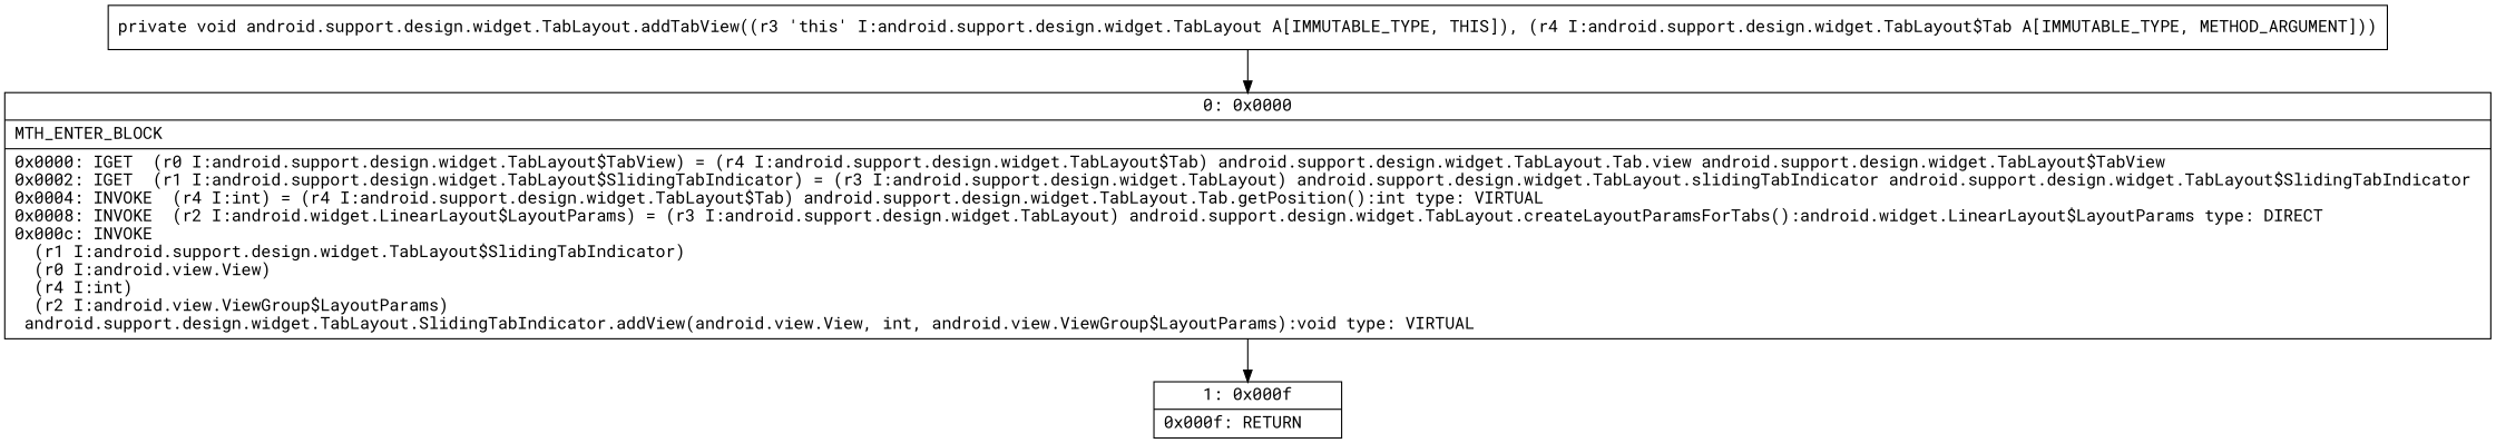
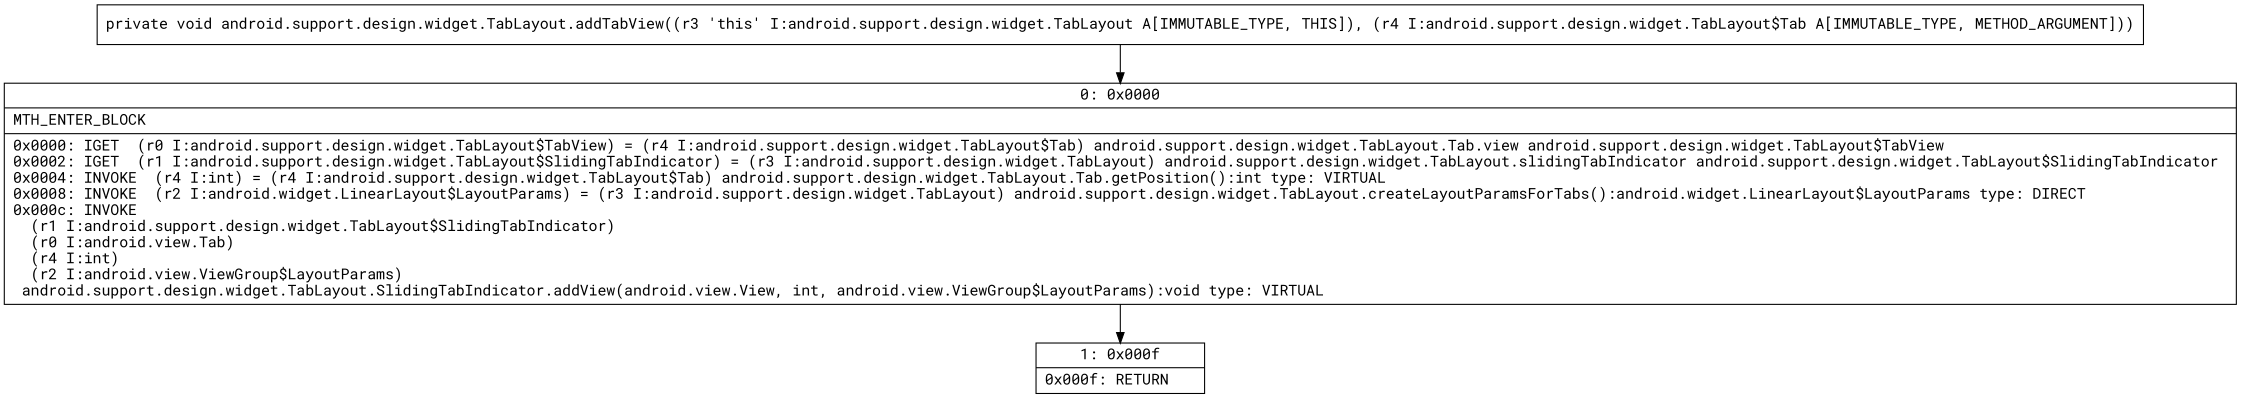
  digraph {
    fontname="Roboto Mono"
    node [shape=record fontname="Roboto Mono"]
    edge [fontname="Roboto Mono"]
-   n1 [label="{0\:\ 0x0000|MTH_ENTER_BLOCK\l|0x0000: IGET  (r0 I:android.support.design.widget.TabLayout$TabView) = (r4 I:android.support.design.widget.TabLayout$Tab) android.support.design.widget.TabLayout.Tab.view android.support.design.widget.TabLayout$TabView \l0x0002: IGET  (r1 I:android.support.design.widget.TabLayout$SlidingTabIndicator) = (r3 I:android.support.design.widget.TabLayout) android.support.design.widget.TabLayout.slidingTabIndicator android.support.design.widget.TabLayout$SlidingTabIndicator \l0x0004: INVOKE  (r4 I:int) = (r4 I:android.support.design.widget.TabLayout$Tab) android.support.design.widget.TabLayout.Tab.getPosition():int type: VIRTUAL \l0x0008: INVOKE  (r2 I:android.widget.LinearLayout$LayoutParams) = (r3 I:android.support.design.widget.TabLayout) android.support.design.widget.TabLayout.createLayoutParamsForTabs():android.widget.LinearLayout$LayoutParams type: DIRECT \l0x000c: INVOKE  \l  (r1 I:android.support.design.widget.TabLayout$SlidingTabIndicator)\l  (r0 I:android.view.View)\l  (r4 I:int)\l  (r2 I:android.view.ViewGroup$LayoutParams)\l android.support.design.widget.TabLayout.SlidingTabIndicator.addView(android.view.View, int, android.view.ViewGroup$LayoutParams):void type: VIRTUAL \l}"]
+   n1 [label="{0\:\ 0x0000|MTH_ENTER_BLOCK\l|0x0000: IGET  (r0 I:android.support.design.widget.TabLayout$TabView) = (r4 I:android.support.design.widget.TabLayout$Tab) android.support.design.widget.TabLayout.Tab.view android.support.design.widget.TabLayout$TabView \l0x0002: IGET  (r1 I:android.support.design.widget.TabLayout$SlidingTabIndicator) = (r3 I:android.support.design.widget.TabLayout) android.support.design.widget.TabLayout.slidingTabIndicator android.support.design.widget.TabLayout$SlidingTabIndicator \l0x0004: INVOKE  (r4 I:int) = (r4 I:android.support.design.widget.TabLayout$Tab) android.support.design.widget.TabLayout.Tab.getPosition():int type: VIRTUAL \l0x0008: INVOKE  (r2 I:android.widget.LinearLayout$LayoutParams) = (r3 I:android.support.design.widget.TabLayout) android.support.design.widget.TabLayout.createLayoutParamsForTabs():android.widget.LinearLayout$LayoutParams type: DIRECT \l0x000c: INVOKE  \l  (r1 I:android.support.design.widget.TabLayout$SlidingTabIndicator)\l  (r0 I:android.view.Tab)\l  (r4 I:int)\l  (r2 I:android.view.ViewGroup$LayoutParams)\l android.support.design.widget.TabLayout.SlidingTabIndicator.addView(android.view.View, int, android.view.ViewGroup$LayoutParams):void type: VIRTUAL \l}"]
    n2 [label="{1\:\ 0x000f|0x000f: RETURN   \l}"]
    n3 [label="{private void android.support.design.widget.TabLayout.addTabView((r3 'this' I:android.support.design.widget.TabLayout A[IMMUTABLE_TYPE, THIS]), (r4 I:android.support.design.widget.TabLayout$Tab A[IMMUTABLE_TYPE, METHOD_ARGUMENT])) }"]
    n1 -> n2
    n3 -> n1
  }
